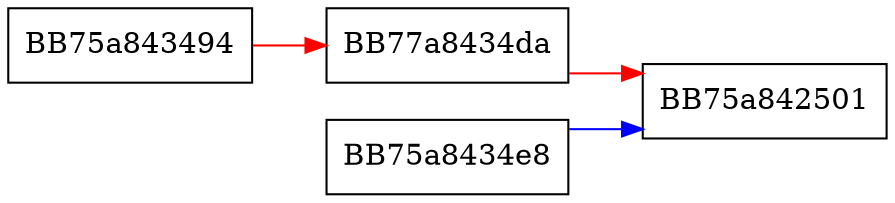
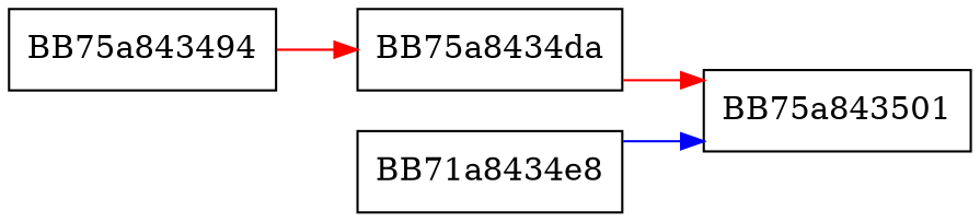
  digraph {
    rankdir=LR
    splines=ortho
    node [shape=box]
    edge [color=red]
    BB75a843494
-   BB75a8434da [label=BB77a8434da]
-   BB75a8434e8
-   BB75a843501 [label=BB75a842501]
+   BB75a8434da
+   BB75a8434e8 [label=BB71a8434e8]
+   BB75a843501
    BB75a843494 -> BB75a8434da
    BB75a8434da -> BB75a843501
    BB75a8434e8 -> BB75a843501 [color=blue]
  }
